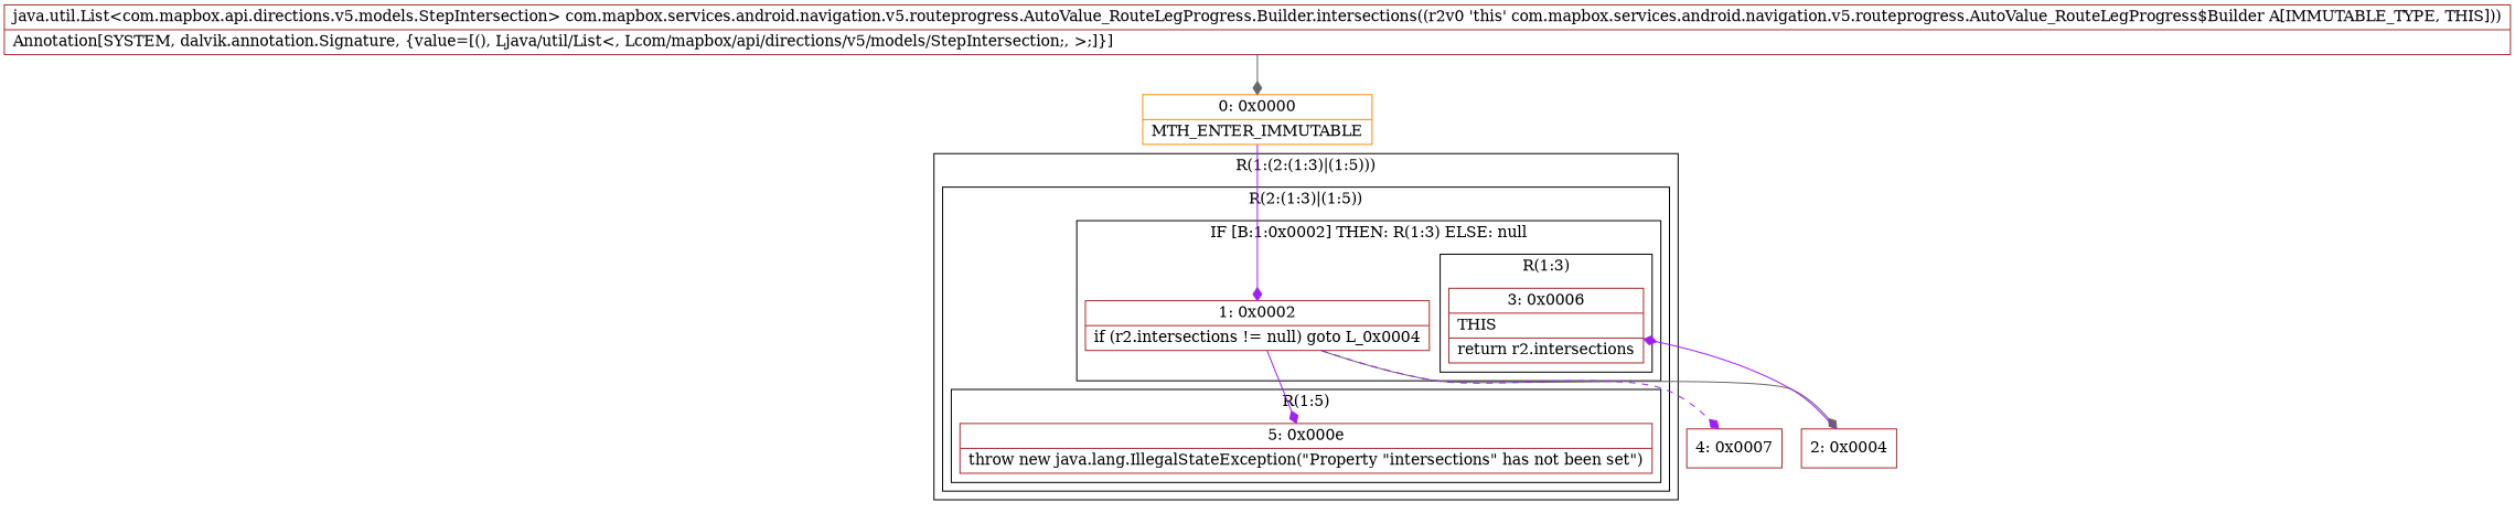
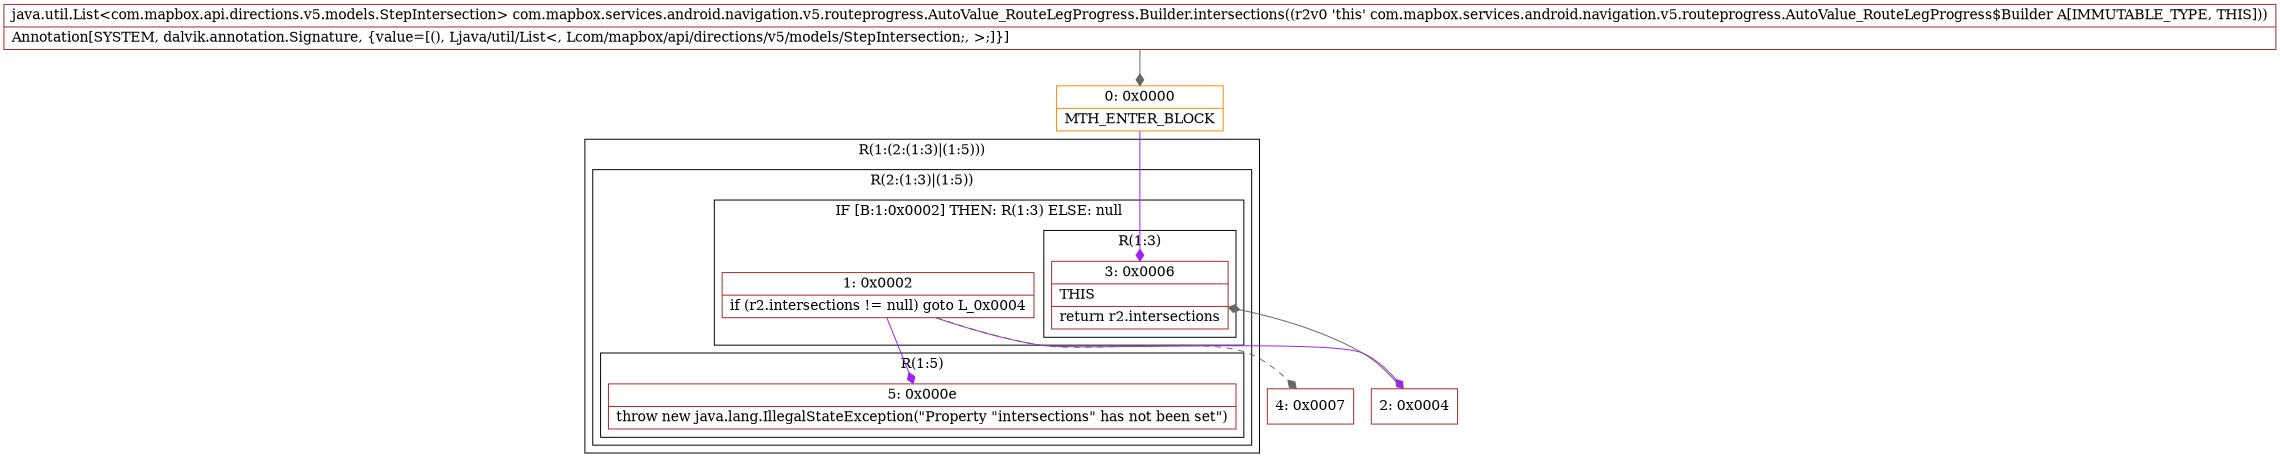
  digraph {
    node [color=brown shape=record]
    edge [arrowhead=diamond color=purple]
    n1 [label="{3\:\ 0x0006|THIS\l|return r2.intersections\l}"]
    n2 [label="{1\:\ 0x0002|if (r2.intersections != null) goto L_0x0004\l}"]
    n3 [label="{5\:\ 0x000e|throw new java.lang.IllegalStateException(\"Property \"intersections\" has not been set\")\l}"]
    n4 [label="{2\:\ 0x0004}"]
    n5 [label="{4\:\ 0x0007}"]
-   n6 [color=darkorange label="{0\:\ 0x0000|MTH_ENTER_IMMUTABLE\l}"]
+   n6 [color=darkorange label="{0\:\ 0x0000|MTH_ENTER_BLOCK\l}"]
    n7 [label="{java.util.List\<com.mapbox.api.directions.v5.models.StepIntersection\> com.mapbox.services.android.navigation.v5.routeprogress.AutoValue_RouteLegProgress.Builder.intersections((r2v0 'this' com.mapbox.services.android.navigation.v5.routeprogress.AutoValue_RouteLegProgress$Builder A[IMMUTABLE_TYPE, THIS]))  | Annotation[SYSTEM, dalvik.annotation.Signature, \{value=[(), Ljava\/util\/List\<, Lcom\/mapbox\/api\/directions\/v5\/models\/StepIntersection;, \>;]\}]\l}"]
    subgraph cluster_1 {
      label="R(1:(2:(1:3)|(1:5)))"
      subgraph cluster_2 {
        label="R(2:(1:3)|(1:5))"
        subgraph cluster_3 {
          label="IF [B:1:0x0002] THEN: R(1:3) ELSE: null"
          n2
          subgraph cluster_4 {
            label="R(1:3)"
            n1
          }
        }
        subgraph cluster_5 {
          label="R(1:5)"
          n3
        }
      }
    }
    n2 -> n3
-   n2 -> n4 [color=gray40]
-   n2 -> n5 [style=dashed]
-   n4 -> n1
-   n6 -> n2
+   n2 -> n4
+   n2 -> n5 [color=gray40 style=dashed]
+   n4 -> n1 [color=gray40]
+   n6 -> n1
    n7 -> n6 [color=gray40]
  }
